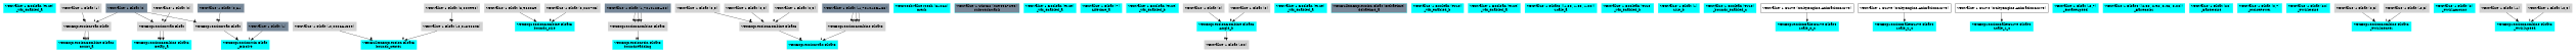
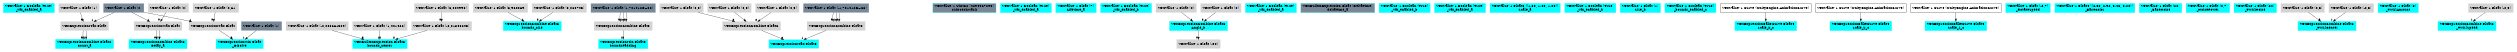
  digraph {
    node [color=cyan shape=box style=filled]
    edge [headlabel=1]
    n1 [label="VFXValue`1 Boolean (True)\n_vfx_enabled_a"]
    n2 [label="VFXExpressionCombine Float2\nCount_a"]
    n3 [color=lightgray label="VFXExpressionMax Float"]
    n4 [color=lightgray label="VFXValue`1 Float (1)"]
    n5 [color=lightslategray label="VFXValue`1 Float (0)"]
    n6 [color=lightgray label="VFXExpressionMax Float"]
    n7 [color=lightgray label="VFXExpressionMax Float"]
    n8 [label="VFXExpressionCombine Float2\nDelay_a"]
    n9 [label="VFXExpressionMin Float\n_Disolve"]
    n10 [color=lightgray label="VFXValue`1 Float (0)"]
    n11 [label="VFXBuiltInExpression Float3\nbounds_center"]
    n12 [color=lightgray label="VFXValue`1 Float (-0,008661509)"]
+   n13 [color=lightgray label="VFXValue`1 Float (1,401422)"]
    n14 [color=lightgray label="VFXValue`1 Float (-0,01848245)"]
    n15 [label="VFXExpressionCombine Float3\nbounds_size"]
    n16 [color=lightgray label="VFXValue`1 Float (3,004998)"]
    n17 [color=lightgray label="VFXValue`1 Float (3,960069)"]
    n18 [color=lightgray label="VFXValue`1 Float (3,060745)"]
    n19 [label="VFXExpressionMin Float3\nboundsPadding"]
    n20 [color=lightgray fillcolor=cyan label="VFXExpressionMax Float3"]
    n21 [color=lightgray label="VFXExpressionCombine Float3"]
    n22 [color=lightgray label="VFXValue`1 Float (0,5)"]
    n23 [color=lightgray label="VFXValue`1 Float (0,5)"]
    n24 [color=lightgray label="VFXValue`1 Float (0,5)"]
    n25 [color=lightgray label="VFXExpressionCombine Float3"]
    n26 [color=lightslategray label="VFXValue`1 Float (-1,701412E+38)"]
    n27 [color=lightgray label="VFXExpressionCombine Float3"]
    n28 [color=lightslategray label="VFXValue`1 Float (1,701412E+38)"]
-   n29 [label="VFXMeshValue Mesh (31062)\nmesh"]
    n30 [fillcolor=lightslategray label="VFXValue`1 Uint32 (4294967295)\nsubMeshMask"]
    n31 [label="VFXValue`1 Boolean (True)\n_vfx_enabled_a"]
    n32 [label="VFXValue`1 Float (7)\nLifetime_a"]
    n33 [label="VFXValue`1 Boolean (True)\n_vfx_enabled_b"]
    n34 [label="VFXExpressionCombine Float3\nAngle_b"]
    n35 [color=lightgray label="VFXValue`1 Float (-90)"]
    n36 [color=lightgray label="VFXValue`1 Float (0)"]
    n37 [color=lightgray label="VFXValue`1 Float (0)"]
    n38 [label="VFXValue`1 Boolean (True)\n_vfx_enabled_a"]
    n39 [fillcolor=lightslategray label="VFXBuiltInExpression Float (DeltaTime)\ndeltaTime_a"]
    n40 [label="VFXValue`1 Boolean (True)\n_vfx_enabled_b"]
    n41 [label="VFXValue`1 Boolean (True)\n_vfx_enabled_a"]
    n42 [label="VFXValue`1 Float3 ((1.00, 1.00, 1.00))\nScale_a"]
    n43 [label="VFXValue`1 Boolean (True)\n_vfx_enabled_b"]
    n44 [label="VFXValue`1 Float (1)\nSize_b"]
    n45 [label="VFXValue`1 Boolean (True)\n_bounds_enabled_c"]
    n46 [label="VFXExpressionBakeCurve Float4\nScale_x_c"]
    n47 [label="VFXValue`1 Curve (UnityEngine.AnimationCurve)" color="" style=""]
    n48 [label="VFXExpressionBakeCurve Float4\nScale_y_c"]
    n49 [label="VFXValue`1 Curve (UnityEngine.AnimationCurve)" color="" style=""]
    n50 [label="VFXExpressionBakeCurve Float4\nScale_z_c"]
    n51 [label="VFXValue`1 Curve (UnityEngine.AnimationCurve)" color="" style=""]
    n52 [label="VFXValue`1 Float (-0,7)\n_RotateSpeed"]
-   n53 [color=lightgray label="VFXValue`1 Float (0,61)" fillcolor=lightslategray]
+   n53 [color=lightgray label="VFXValue`1 Float (0,61)"]
    n54 [color=lightslategray label="VFXValue`1 Float (1)"]
    n55 [label="VFXValue`1 Float4 ((2.50, 2.92, 3.43, 0.00))\n_BaseColor"]
    n56 [label="VFXValue`1 Float (20)\n_BaseNoise"]
    n57 [label="VFXValue`1 Float (0,7)\n_NoisePower"]
    n58 [label="VFXValue`1 Float (20)\n_TwirlNoise"]
    n59 [label="VFXExpressionCombine Float2\n_TwirlCenter"]
    n60 [color=lightgray label="VFXValue`1 Float (0,5)"]
    n61 [color=lightgray label="VFXValue`1 Float (-0,5)"]
    n62 [label="VFXValue`1 Float (8)\n_TwirlAmount"]
    n63 [label="VFXExpressionCombine Float2\n_TwirlSpeed"]
-   n64 [color=lightgray label="VFXValue`1 Float (-1)"]
    n65 [color=lightgray label="VFXValue`1 Float (-0,5)"]
    n3 -> n2 [headlabel=0]
    n3 -> n2
    n4 -> n3 [headlabel=0]
    n5 -> n3
    n5 -> n6
    n5 -> n7
    n6 -> n8 [headlabel=0]
    n6 -> n8
    n7 -> n9 [headlabel=0]
    n10 -> n6 [headlabel=0]
    n12 -> n11 [headlabel=0]
+   n13 -> n11
    n14 -> n11 [headlabel=2]
    n16 -> n14 [headlabel=0]
    n17 -> n15
    n18 -> n15 [headlabel=2]
    n21 -> n20 [headlabel=0]
    n22 -> n21 [headlabel=0]
    n23 -> n21
    n24 -> n21 [headlabel=2]
    n25 -> n20
    n26 -> n25 [headlabel=0]
    n26 -> n25
    n26 -> n25 [headlabel=2]
    n27 -> n19
    n28 -> n27 [headlabel=0]
    n28 -> n27
    n28 -> n27 [headlabel=2]
    n34 -> n35 [headlabel=0]
    n36 -> n34
    n37 -> n34 [headlabel=2]
    n47 -> n46 [headlabel=""]
    n49 -> n48 [headlabel=""]
    n51 -> n50 [headlabel=""]
    n53 -> n7 [headlabel=0]
    n54 -> n9
    n60 -> n59 [headlabel=0]
    n61 -> n59
-   n64 -> n63 [headlabel=0]
    n65 -> n63
  }
